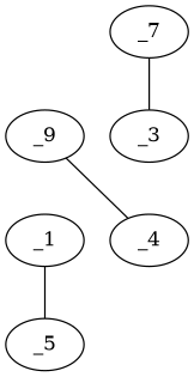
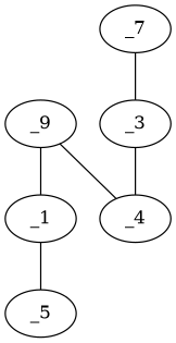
  graph {
    n1 [label=_9 x=1.07235 y=3.1384]
    _1 [x=0.71 y=0.73]
    _4 [x=1.35245 y=2.93236]
    _5 [x=2.20963 y=1.36859]
    n5 [label=_7 x=0.133049 y=1.50346]
    _3 [x=1.41328 y=1.6465]
+   n1 -- _1
    n1 -- _4
    _1 -- _5
    n5 -- _3
+   _3 -- _4
  }
